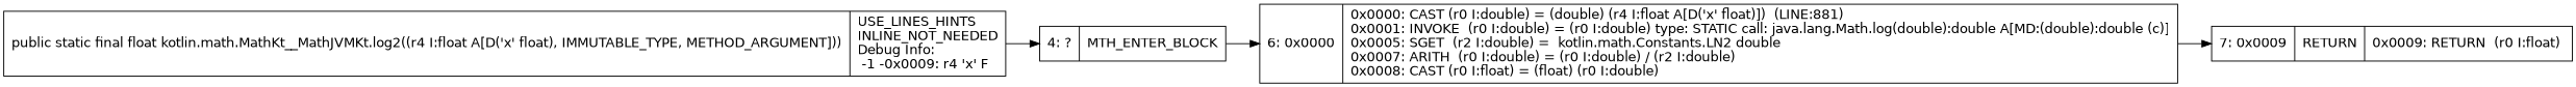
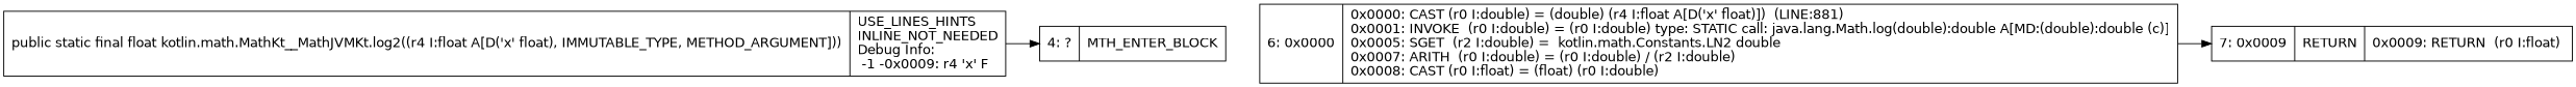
  digraph {
    fontname="DejaVu Sans"
    rankdir=LR
    node [fontname="DejaVu Sans" shape=record]
    edge [fontname="DejaVu Sans"]
    n1 [label="{4\:\ ?|MTH_ENTER_BLOCK\l}"]
    n2 [label="{6\:\ 0x0000|0x0000: CAST (r0 I:double) = (double) (r4 I:float A[D('x' float)])  (LINE:881)\l0x0001: INVOKE  (r0 I:double) = (r0 I:double) type: STATIC call: java.lang.Math.log(double):double A[MD:(double):double (c)]\l0x0005: SGET  (r2 I:double) =  kotlin.math.Constants.LN2 double \l0x0007: ARITH  (r0 I:double) = (r0 I:double) \/ (r2 I:double) \l0x0008: CAST (r0 I:float) = (float) (r0 I:double) \l}"]
    n3 [label="{7\:\ 0x0009|RETURN\l|0x0009: RETURN  (r0 I:float) \l}"]
    n4 [label="{public static final float kotlin.math.MathKt__MathJVMKt.log2((r4 I:float A[D('x' float), IMMUTABLE_TYPE, METHOD_ARGUMENT]))  | USE_LINES_HINTS\lINLINE_NOT_NEEDED\lDebug Info:\l  \-1 \-0x0009: r4 'x' F\l}"]
-   n1 -> n2
    n2 -> n3
    n4 -> n1
  }
